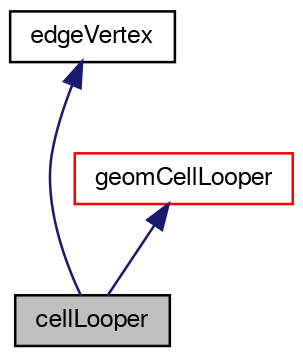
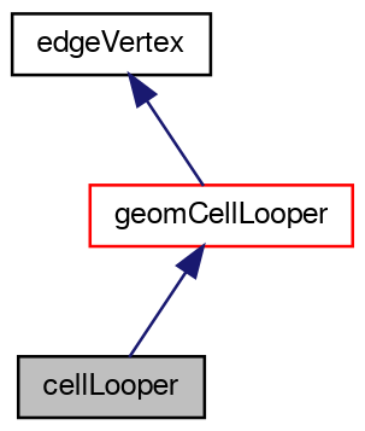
  digraph {
    node [color=black fontname=FreeSans fontsize=10 shape=record]
    edge [color=midnightblue dir=back fontname=FreeSans fontsize=10 labelfontname=FreeSans labelfontsize=10 style=solid]
    n1 [fillcolor=grey75 fontcolor=black height=0.2 label=cellLooper style=filled width=0.4]
    n2 [color=red height=0.2 label=geomCellLooper width=0.4]
    n3 [height=0.2 label=edgeVertex width=0.4]
    n2 -> n1
-   n3 -> n1
+   n3 -> n2
  }
